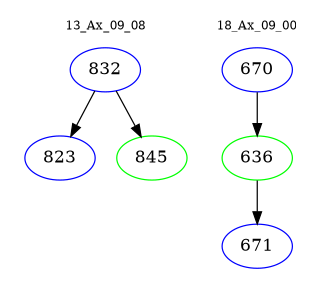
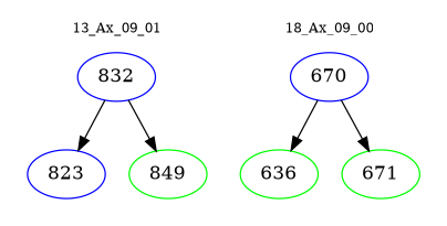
  digraph {
    node [color=blue]
    edge [color=black]
    n1 [label=832]
    n2 [label=823]
-   n3 [color=green label=845]
+   n3 [color=green label=849]
    n4 [label=670]
    n5 [color=green label=636]
-   n6 [label=671]
+   n6 [color=green label=671]
    subgraph cluster_1 {
      color=white
      fontsize=10
-     label="13_Ax_09_08"
+     label="13_Ax_09_01"
      n1
      n2
      n3
    }
    subgraph cluster_2 {
      color=white
      fontsize=10
      label="18_Ax_09_00"
      n4
      n5
      n6
    }
    n1 -> n2
    n1 -> n3
    n4 -> n5
-   n5 -> n6
+   n4 -> n6
  }
